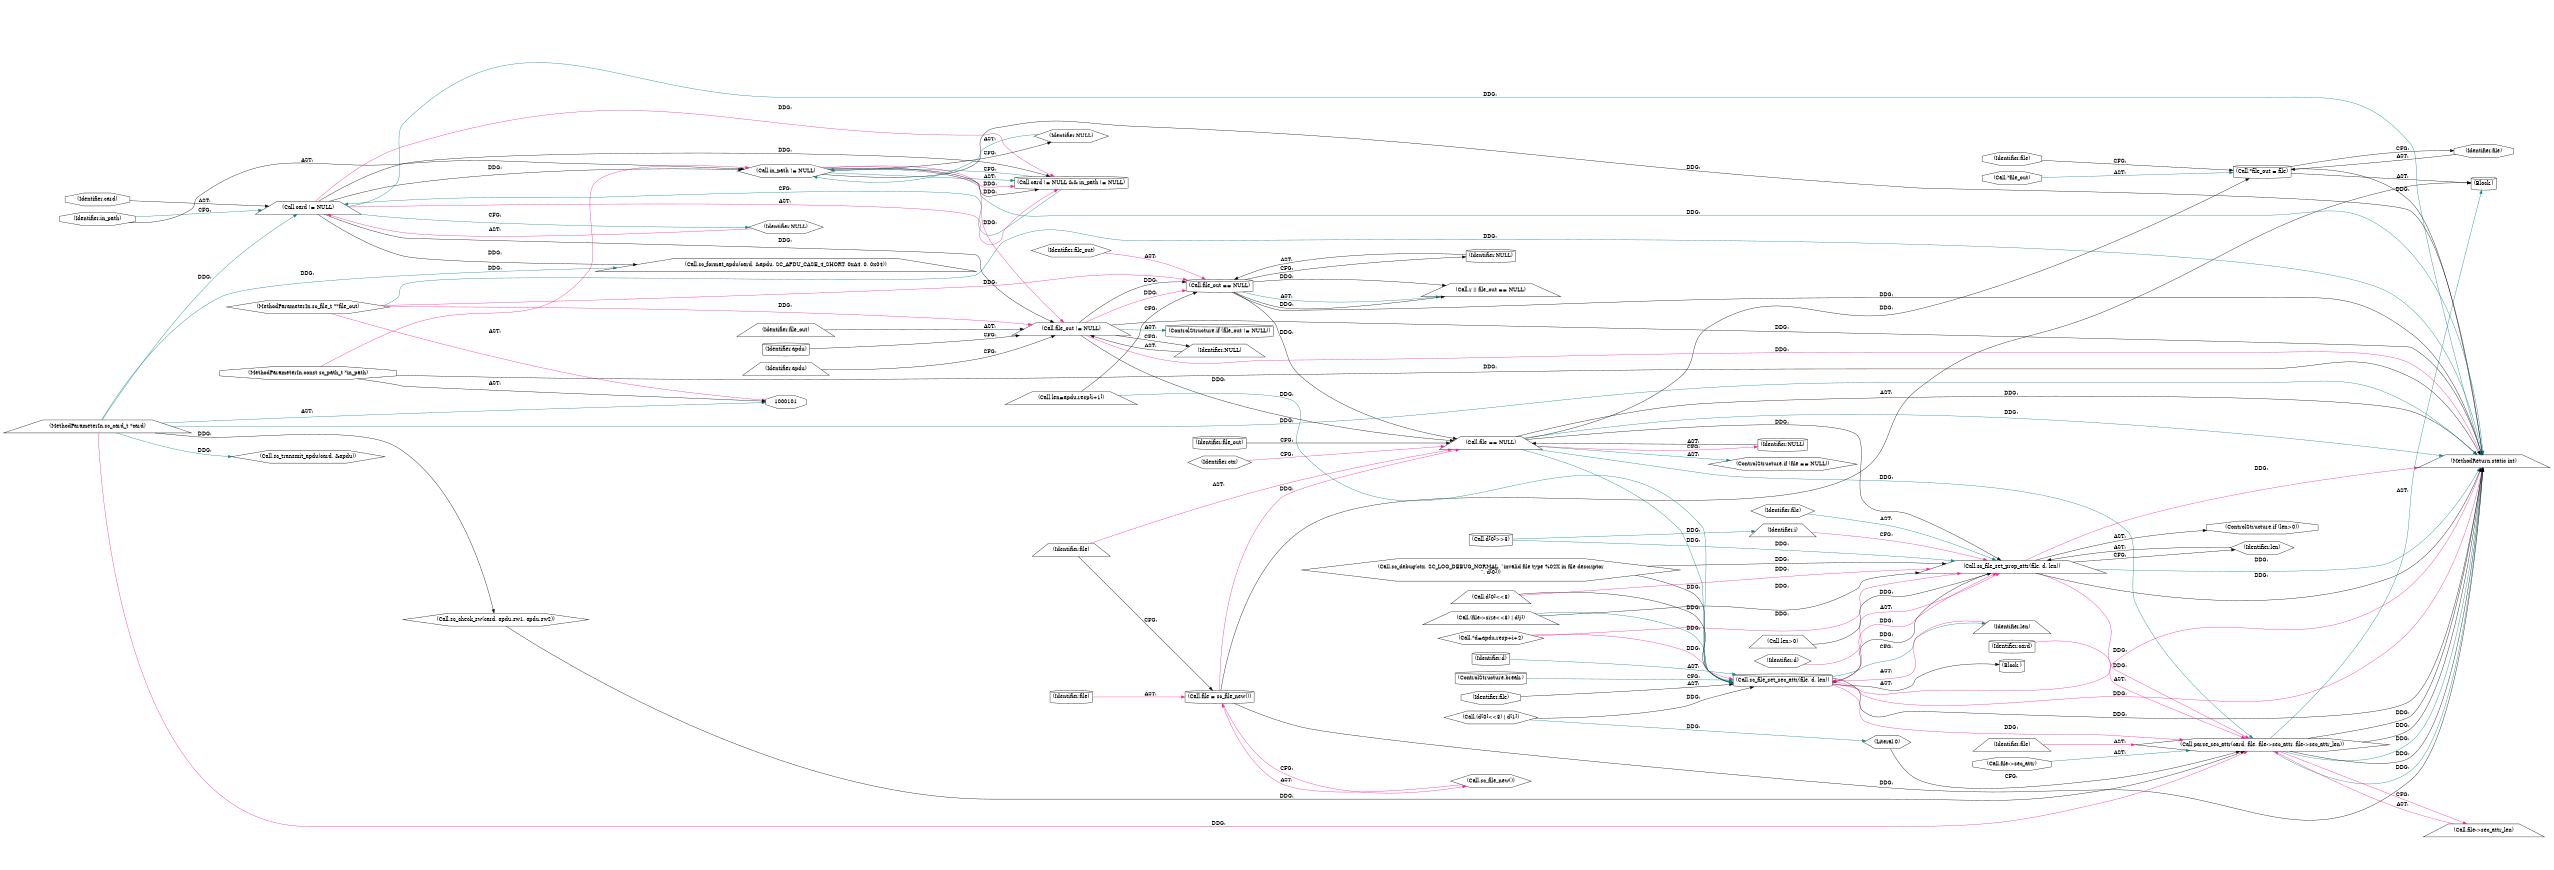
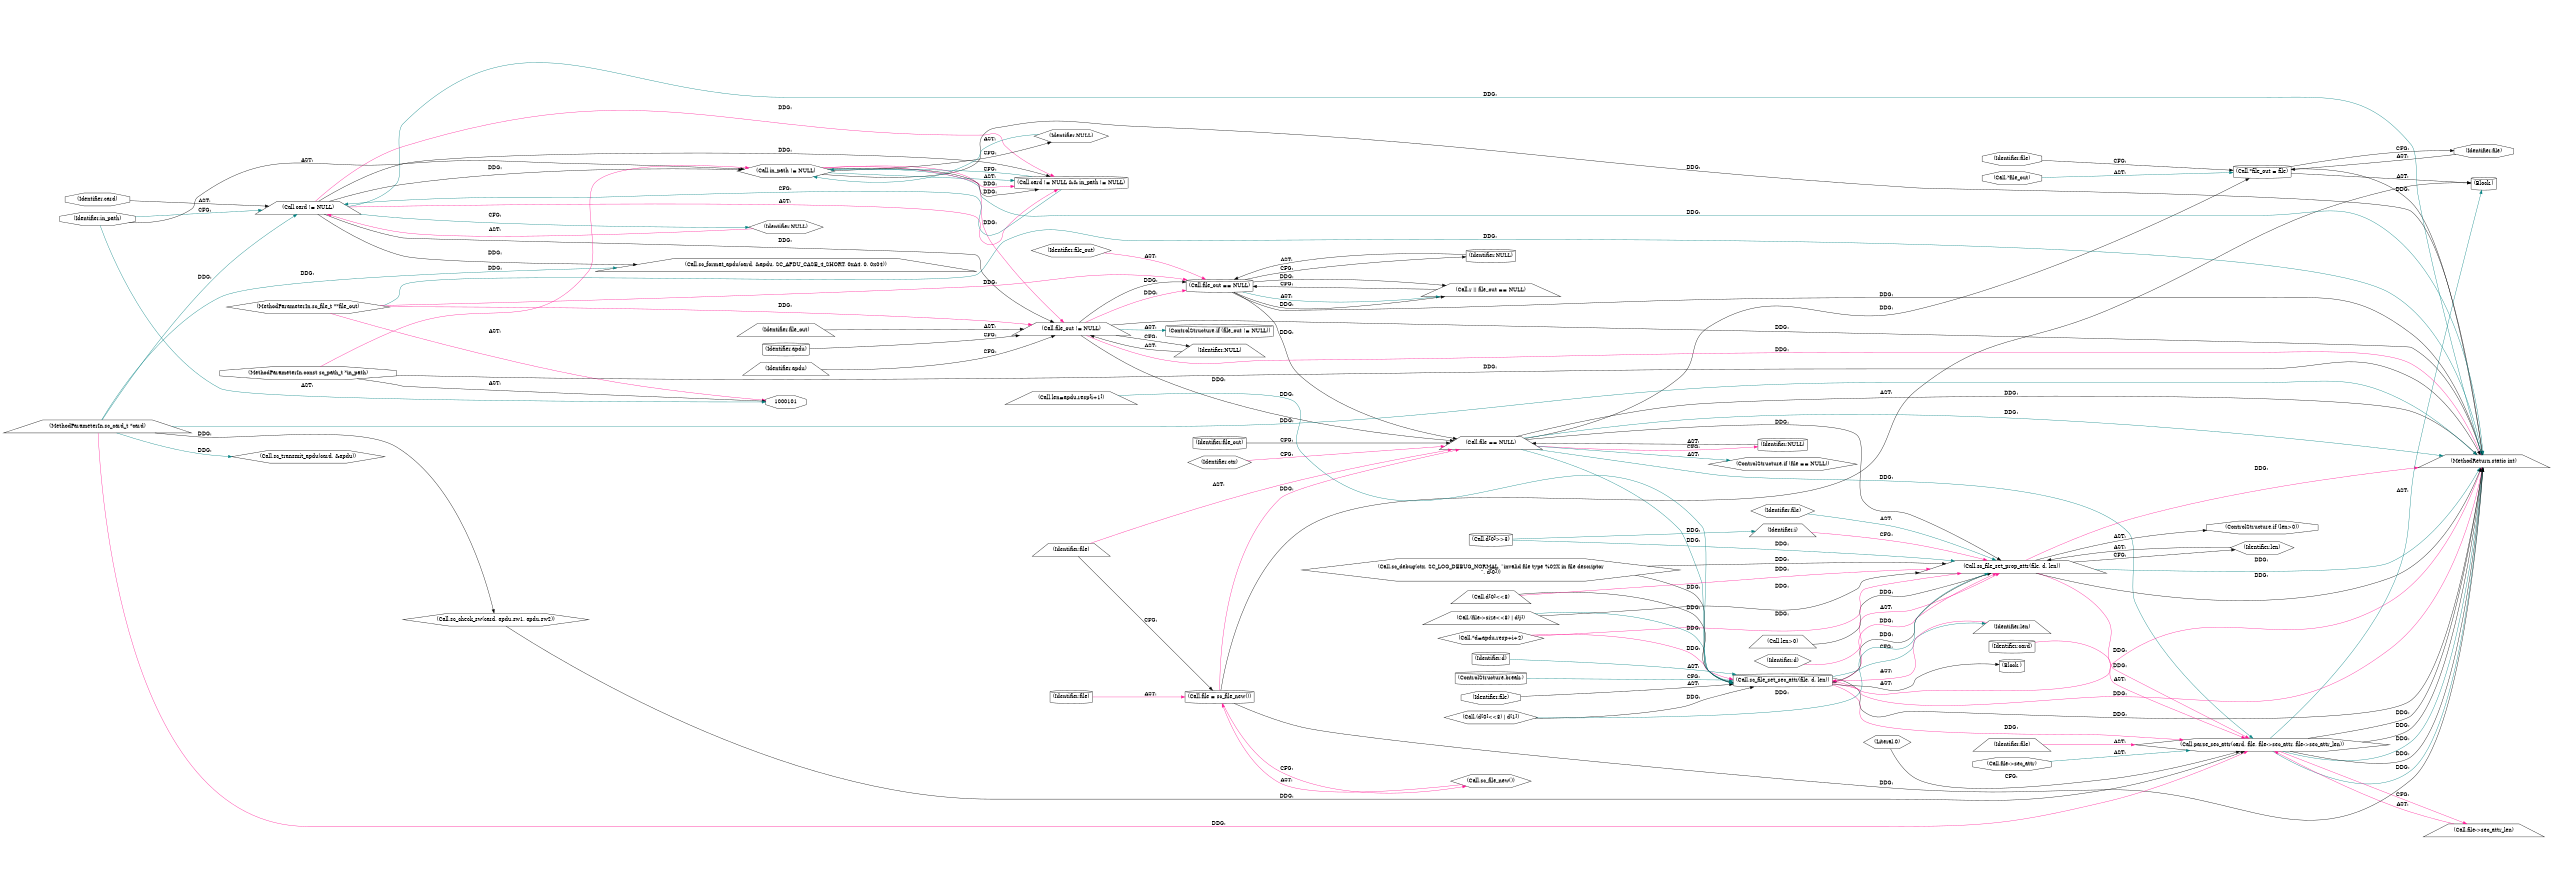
  digraph {
    rankdir=LR
    node [shape=trapezium]
    edge [color=black]
    n1 [label="(Call,file == NULL)"]
    n2 [label="(Call,*file_out = file)" shape=cylinder]
    n3 [label="(Call,sc_file_set_sec_attr(file, d, len))" shape=cylinder]
    n4 [label="(Call,sc_file_set_prop_attr(file, d, len))"]
    n5 [label="(Call,parse_sec_attr(card, file, file->sec_attr, file->sec_attr_len))" shape=hexagon]
    n6 [label="(Identifier,NULL)" shape=cylinder]
    n7 [label="(ControlStructure,if (file == NULL))" shape=hexagon]
    n8 [label="(MethodReturn,static int)"]
    n9 [label="(Block,)" shape=cylinder]
    n10 [label="(Identifier,file)" shape=octagon]
    n11 [label="(Block,)" shape=cylinder]
    n12 [label="(Identifier,len)"]
    n13 [label="(ControlStructure,if (len>0))" shape=octagon]
    n14 [label="(Identifier,len)" shape=hexagon]
    n15 [label="(Call,file->sec_attr_len)"]
    n16 [label="(Call,file = sc_file_new())" shape=cylinder]
    n17 [label="(Call,sc_file_new())" shape=hexagon]
    n18 [label="(Call,file_out == NULL)" shape=cylinder]
    n19 [label="(Call,r || file_out == NULL)"]
    n20 [label="(Identifier,NULL)" shape=cylinder]
    n21 [label="(Call,file_out != NULL)"]
    n22 [label="(ControlStructure,if (file_out != NULL))" shape=cylinder]
    n23 [label="(Identifier,NULL)"]
    n24 [label="(MethodParameterIn,sc_file_t **file_out)" shape=hexagon]
    1000101 [shape=octagon]
    n26 [label="(Call,card != NULL)"]
    n27 [label="(Call,in_path != NULL)" shape=hexagon]
    n28 [label="(Identifier,NULL)" shape=hexagon]
    n29 [label="(Call,card != NULL && in_path != NULL)" shape=cylinder]
    n30 [label="(Call,sc_format_apdu(card, &apdu, SC_APDU_CASE_4_SHORT, 0xA4, 0, 0x04))"]
    n31 [label="(Identifier,NULL)" shape=hexagon]
    n32 [label="(MethodParameterIn,sc_card_t *card)"]
    n33 [label="(Call,sc_check_sw(card, apdu.sw1, apdu.sw2))" shape=hexagon]
    n34 [label="(Call,sc_transmit_apdu(card, &apdu))" shape=hexagon]
    n35 [label="(MethodParameterIn,const sc_path_t *in_path)" shape=octagon]
    n36 [label="(Identifier,card)" shape=octagon]
    n37 [label="(Call,sc_debug(ctx, SC_LOG_DEBUG_NORMAL, \"invalid file type %02X in file descriptor\n\", d[0]))" shape=hexagon]
    n38 [label="(Identifier,file)" shape=octagon]
    n39 [label="(Identifier,file)"]
    n40 [label="(Call,file->sec_attr)" shape=octagon]
    n41 [label="(Identifier,apdu)" shape=cylinder]
    n42 [label="(Identifier,file)"]
    n43 [label="(Identifier,d)" shape=hexagon]
    n44 [label="(Call,len>0)"]
    n45 [label="(Call,d[0]>>3)" shape=cylinder]
    n46 [label="(Identifier,i)"]
    n47 [label="(Identifier,card)" shape=cylinder]
    n48 [label="(ControlStructure,break;)" shape=cylinder]
    n49 [label="(Identifier,file)" shape=octagon]
    n50 [label="(Identifier,apdu)"]
    n51 [label="(Identifier,file_out)"]
    n52 [label="(Call,*d=apdu.resp+i+2)" shape=hexagon]
    n53 [label="(Identifier,file_out)" shape=hexagon]
    n54 [label="(Identifier,ctx)" shape=hexagon]
    n55 [label="(Literal,0)" shape=hexagon]
    n56 [label="(Call,d[0]<<8)"]
    n57 [label="(Identifier,in_path)" shape=octagon]
    n58 [label="(Identifier,file)" shape=hexagon]
    n59 [label="(Identifier,file_out)" shape=cylinder]
    n60 [label="(Call,(d[0]<<8) | d[1])" shape=hexagon]
    n61 [label="(Identifier,d)" shape=cylinder]
    n62 [label="(Call,(file->size<<8) | d[j])"]
    n63 [label="(Call,*file_out)" shape=octagon]
    n64 [label="(Identifier,file)" shape=cylinder]
    n65 [label="(Call,len=apdu.resp[i+1])"]
    n1 -> n2 [label="DDG: "]
    n1 -> n3 [color=teal label="DDG: "]
    n1 -> n4 [label="DDG: "]
    n1 -> n5 [color=teal label="DDG: "]
    n1 -> n6 [color=deeppink label="CFG: "]
    n1 -> n7 [color=teal label="AST: "]
    n1 -> n8 [label="DDG: "]
    n1 -> n8 [color=teal label="DDG: "]
    n2 -> n8 [label="DDG: "]
    n2 -> n9 [label="AST: "]
    n2 -> n10 [label="CFG: "]
    n3 -> n4 [color=deeppink label="DDG: "]
    n3 -> n5 [color=deeppink label="DDG: "]
    n3 -> n8 [label="DDG: "]
    n3 -> n8 [color=deeppink label="DDG: "]
    n3 -> n8 [color=deeppink label="DDG: "]
    n3 -> n11 [label="AST: "]
    n3 -> n12 [color=teal label="CFG: "]
    n4 -> n3 [label="DDG: "]
    n4 -> n5 [color=deeppink label="DDG: "]
    n4 -> n8 [color=teal label="DDG: "]
    n4 -> n8 [label="DDG: "]
    n4 -> n8 [color=deeppink label="DDG: "]
    n4 -> n13 [label="AST: "]
    n4 -> n14 [label="CFG: "]
    n5 -> n8 [color=teal label="DDG: "]
    n5 -> n8 [label="DDG: "]
    n5 -> n8 [label="DDG: "]
    n5 -> n8 [color=teal label="DDG: "]
    n5 -> n8 [label="DDG: "]
    n5 -> n9 [color=teal label="AST: "]
    n5 -> n15 [color=deeppink label="CFG: "]
    n6 -> n1 [label="AST: "]
    n10 -> n2 [label="AST: "]
    n12 -> n3 [color=deeppink label="AST: "]
    n14 -> n4 [label="AST: "]
    n15 -> n5 [color=deeppink label="AST: "]
    n16 -> n1 [color=deeppink label="DDG: "]
    n16 -> n8 [label="DDG: "]
    n16 -> n9 [label="AST: "]
    n16 -> n17 [color=deeppink label="CFG: "]
    n17 -> n16 [color=deeppink label="AST: "]
    n18 -> n1 [label="DDG: "]
    n18 -> n8 [label="DDG: "]
    n18 -> n19 [color=teal label="AST: "]
    n18 -> n19 [label="DDG: "]
    n18 -> n19 [label="DDG: "]
    n18 -> n20 [label="CFG: "]
-   n65 -> n18 [label="CFG: "]
+   n19 -> n18 [label="CFG: "]
    n20 -> n18 [label="AST: "]
    n21 -> n1 [label="DDG: "]
    n21 -> n8 [label="DDG: "]
    n21 -> n8 [color=deeppink label="DDG: "]
    n21 -> n18 [label="DDG: "]
    n21 -> n18 [color=deeppink label="DDG: "]
    n21 -> n22 [color=teal label="AST: "]
    n21 -> n23 [label="CFG: "]
    n23 -> n21 [label="AST: "]
    n24 -> n8 [color=teal label="DDG: "]
    n24 -> n18 [color=deeppink label="DDG: "]
    n24 -> n21 [color=deeppink label="DDG: "]
    n24 -> 1000101 [color=deeppink label="AST: "]
    n26 -> n8 [color=teal label="DDG: "]
    n26 -> n21 [label="DDG: "]
    n26 -> n27 [label="DDG: "]
    n26 -> n28 [color=teal label="CFG: "]
    n26 -> n29 [color=deeppink label="AST: "]
    n26 -> n29 [color=deeppink label="DDG: "]
    n26 -> n29 [label="DDG: "]
    n26 -> n30 [label="DDG: "]
    n27 -> n8 [label="DDG: "]
    n27 -> n8 [color=teal label="DDG: "]
    n27 -> n21 [color=deeppink label="DDG: "]
    n27 -> n29 [color=teal label="AST: "]
    n27 -> n29 [color=deeppink label="DDG: "]
    n27 -> n29 [label="DDG: "]
    n27 -> n31 [label="CFG: "]
    n28 -> n26 [color=deeppink label="AST: "]
    n29 -> n26 [color=teal label="CFG: "]
    n29 -> n27 [color=teal label="CFG: "]
    n31 -> n27 [color=teal label="AST: "]
    n32 -> n5 [color=deeppink label="DDG: "]
    n32 -> n8 [color=teal label="DDG: "]
-   n32 -> 1000101 [color=teal label="AST: "]
+   n57 -> 1000101 [color=teal label="AST: "]
    n32 -> n26 [color=teal label="DDG: "]
    n32 -> n30 [color=teal label="DDG: "]
    n32 -> n33 [label="DDG: "]
    n32 -> n34 [color=teal label="DDG: "]
    n33 -> n5 [label="DDG: "]
    n35 -> n8 [label="DDG: "]
    n35 -> 1000101 [label="AST: "]
    n35 -> n27 [color=deeppink label="DDG: "]
    n36 -> n26 [label="AST: "]
    n37 -> n3 [label="DDG: "]
    n37 -> n4 [label="DDG: "]
    n38 -> n2 [label="CFG: "]
    n39 -> n5 [color=deeppink label="AST: "]
    n40 -> n5 [color=teal label="AST: "]
    n41 -> n21 [label="CFG: "]
    n42 -> n1 [color=deeppink label="AST: "]
    n42 -> n16 [label="CFG: "]
    n43 -> n4 [color=deeppink label="AST: "]
    n44 -> n4 [label="DDG: "]
    n45 -> n4 [color=teal label="DDG: "]
    n45 -> n46 [color=teal label="DDG: "]
    n46 -> n4 [color=deeppink label="CFG: "]
    n47 -> n5 [color=deeppink label="AST: "]
    n48 -> n3 [color=teal label="CFG: "]
    n49 -> n3 [label="AST: "]
    n50 -> n21 [label="CFG: "]
    n51 -> n21 [label="AST: "]
    n52 -> n3 [color=deeppink label="DDG: "]
    n52 -> n4 [color=deeppink label="DDG: "]
    n53 -> n18 [color=deeppink label="AST: "]
    n54 -> n1 [color=deeppink label="CFG: "]
    n55 -> n5 [label="CFG: "]
    n56 -> n3 [label="DDG: "]
    n56 -> n4 [color=deeppink label="DDG: "]
    n57 -> n26 [color=teal label="CFG: "]
    n57 -> n27 [label="AST: "]
    n58 -> n4 [color=teal label="AST: "]
    n59 -> n1 [label="CFG: "]
    n60 -> n3 [label="DDG: "]
-   n60 -> n55 [color=teal label="DDG: "]
+   n60 -> n4 [color=teal label="DDG: "]
    n61 -> n3 [color=teal label="AST: "]
    n62 -> n3 [color=teal label="DDG: "]
    n62 -> n4 [label="DDG: "]
    n63 -> n2 [color=teal label="AST: "]
    n64 -> n16 [color=deeppink label="AST: "]
    n65 -> n3 [color=teal label="DDG: "]
  }
